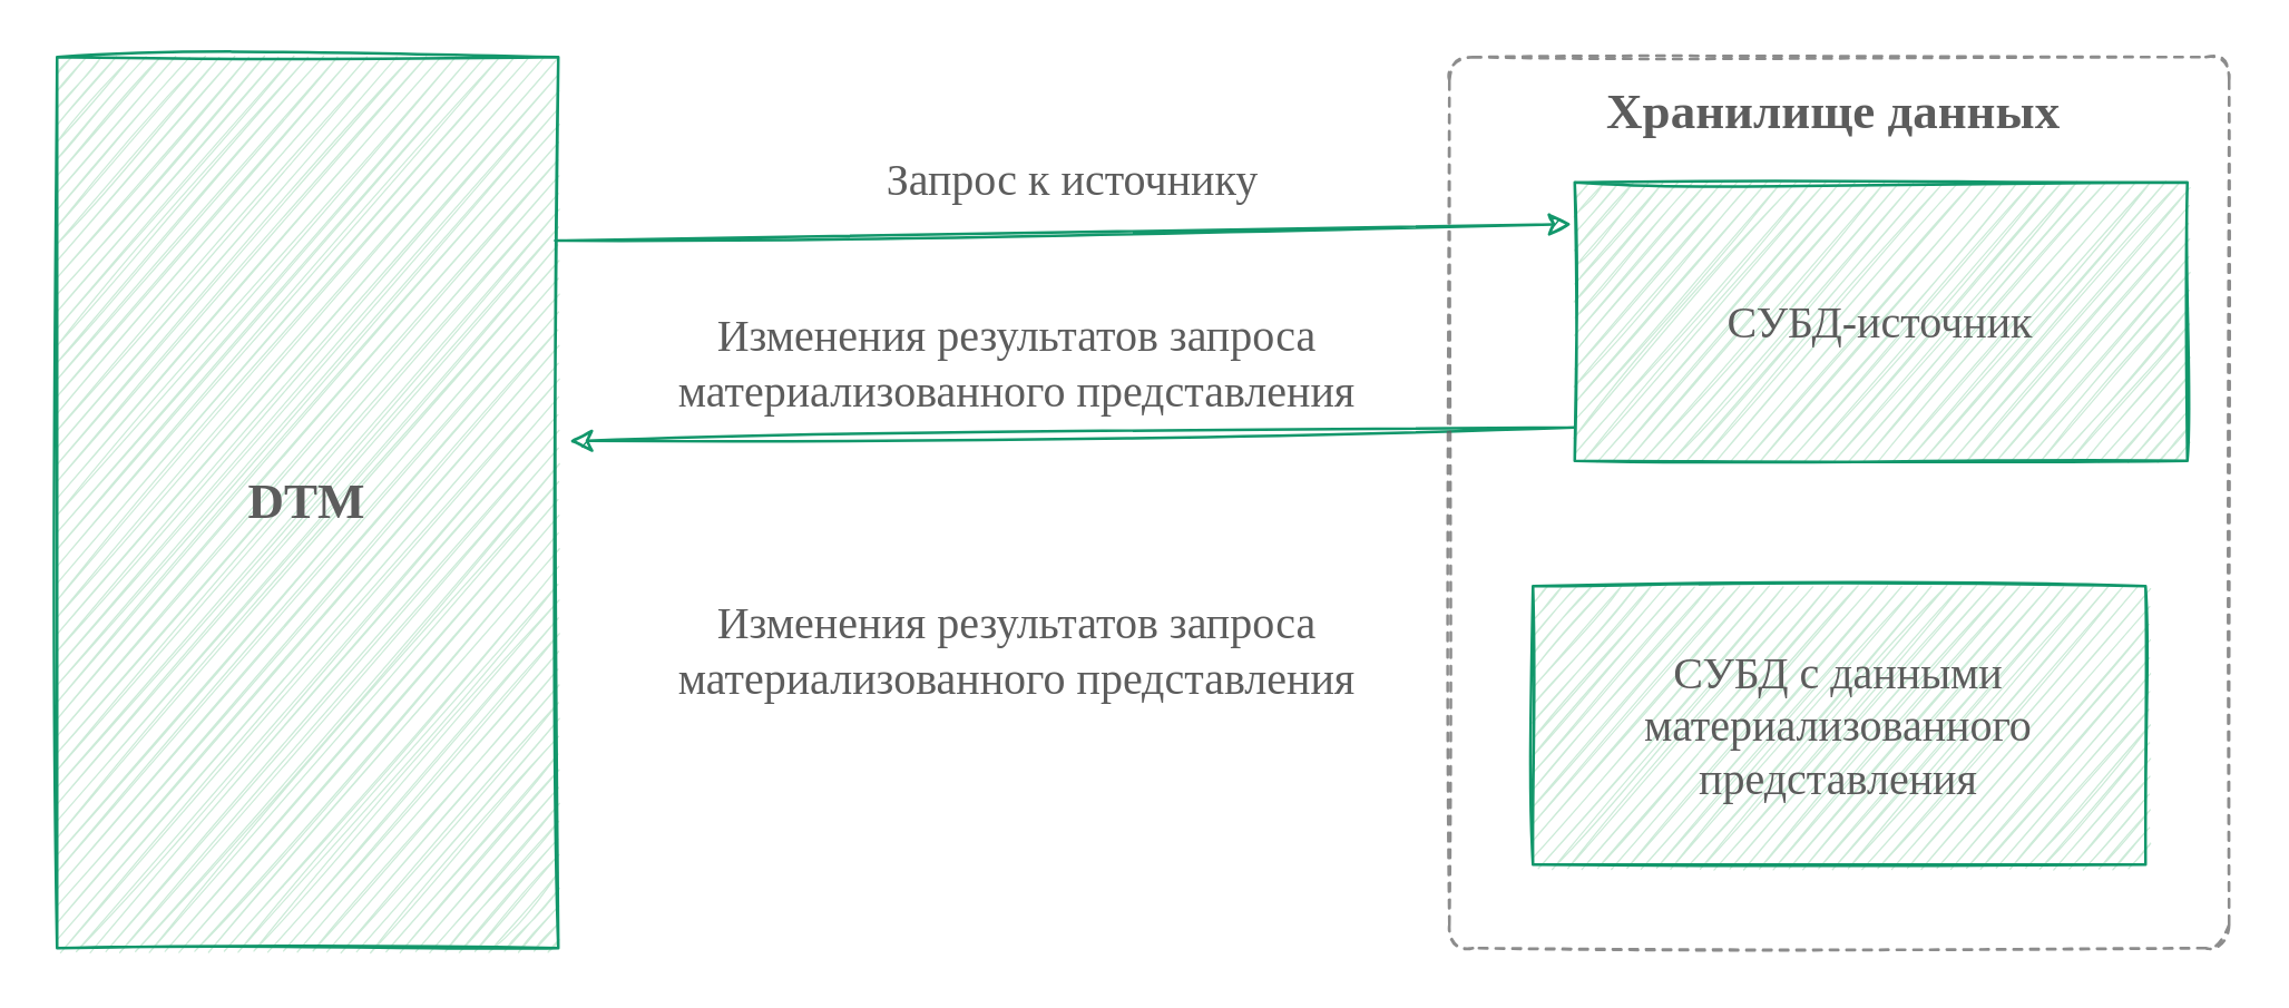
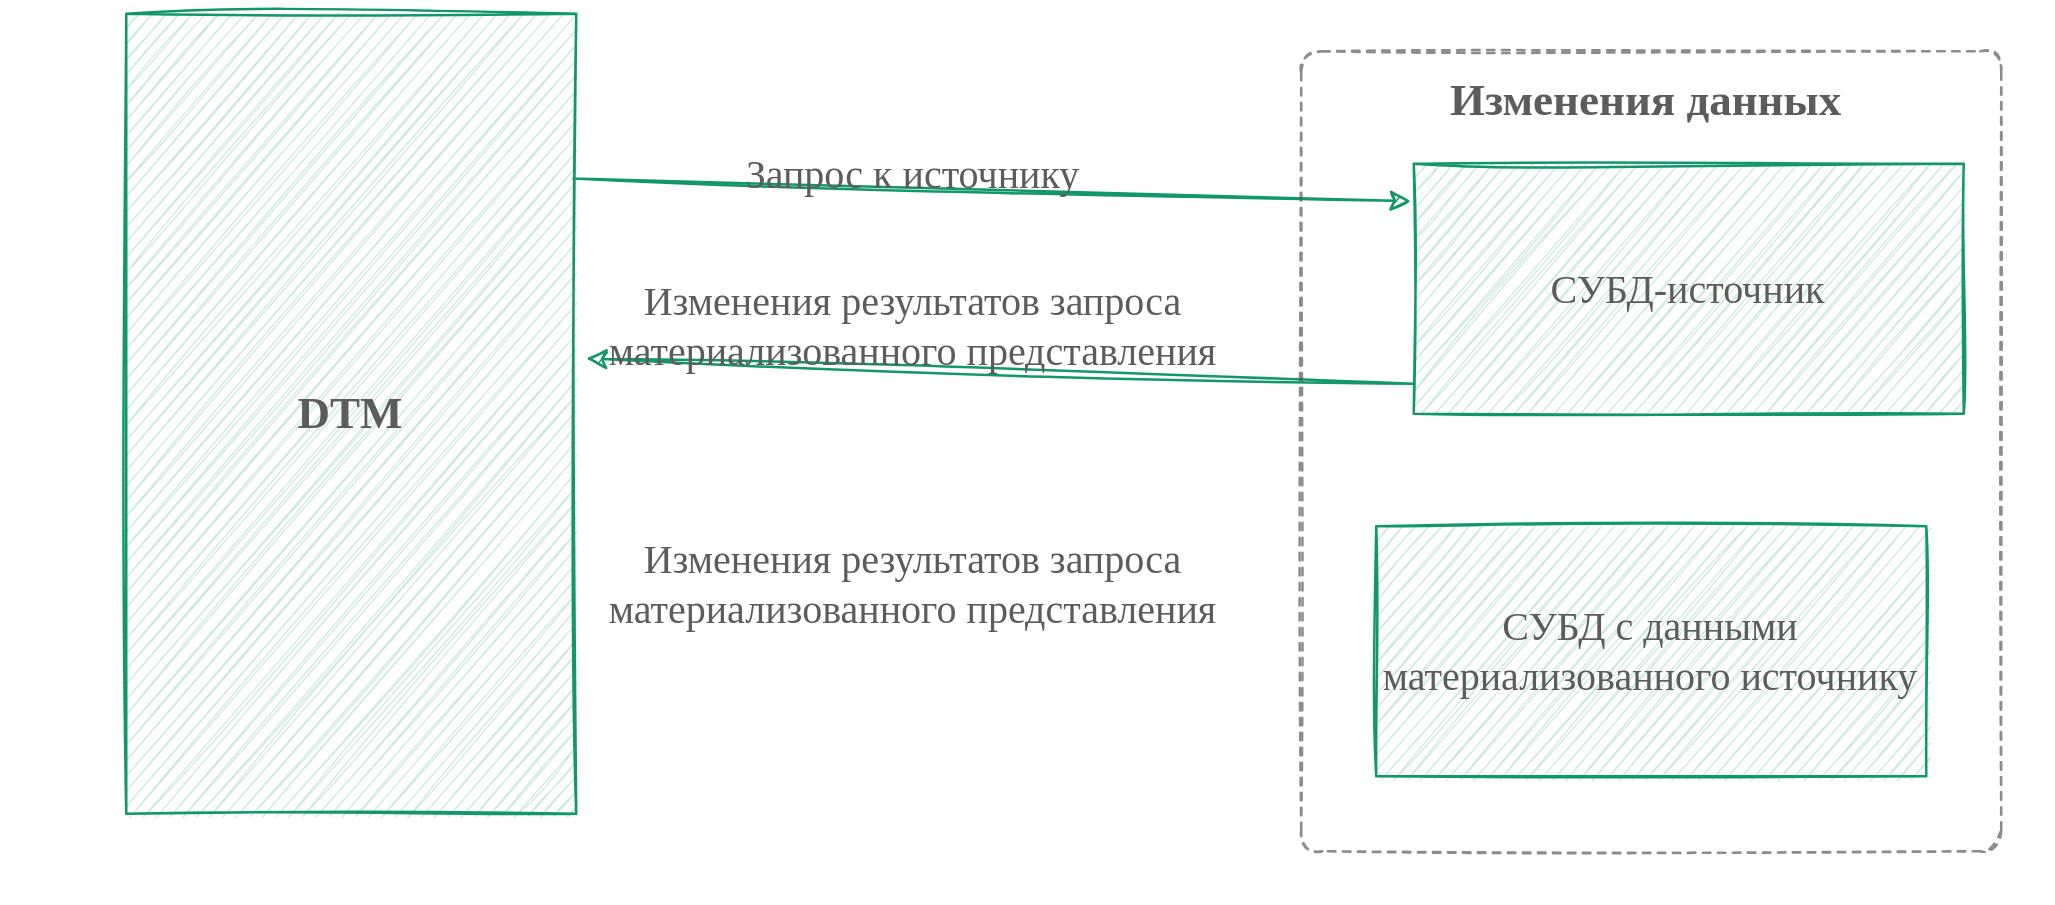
  <mxCell id="0" />
  <mxCell id="1" parent="0" />
- <mxCell id="2" value="&lt;font color=&quot;#5c5c5c&quot; size=&quot;1&quot;&gt;&lt;b style=&quot;font-size: 18px&quot;&gt;DTM&lt;/b&gt;&lt;/font&gt;" style="rounded=0;whiteSpace=wrap;html=1;fontStyle=0;sketch=1;fontFamily=Comic Sans MS;strokeColor=#12976B;fillColor=#CCEBD8;" vertex="1" parent="1"><mxGeometry x="20" y="20" width="180" height="320" as="geometry" /></mxCell>
+ <mxCell id="2" value="&lt;font color=&quot;#5c5c5c&quot; size=&quot;1&quot;&gt;&lt;b style=&quot;font-size: 18px&quot;&gt;DTM&lt;/b&gt;&lt;/font&gt;" style="rounded=0;whiteSpace=wrap;html=1;fontStyle=0;sketch=1;fontFamily=Comic Sans MS;strokeColor=#12976B;fillColor=#CCEBD8;" vertex="1" parent="1"><mxGeometry x="50" y="5" width="180" height="320" as="geometry" /></mxCell>
  <mxCell id="3" value="" style="endArrow=classic;html=1;shadow=0;fontFamily=Comic Sans MS;fontSize=11;sketch=1;strokeColor=#12976B;endFill=1;entryX=-0.005;entryY=0.15;entryDx=0;entryDy=0;entryPerimeter=0;exitX=0.994;exitY=0.206;exitDx=0;exitDy=0;exitPerimeter=0;" edge="1" parent="1" source="2" target="6"><mxGeometry width="50" height="50" relative="1" as="geometry"><mxPoint x="244" y="85" as="sourcePoint" /><mxPoint x="547" y="103" as="targetPoint" /></mxGeometry></mxCell>
  <mxCell id="4" value="" style="endArrow=none;html=1;shadow=0;fontFamily=Comic Sans MS;fontSize=11;sketch=1;strokeColor=#12976B;entryX=0;entryY=0.88;entryDx=0;entryDy=0;endFill=0;entryPerimeter=0;startArrow=classic;startFill=1;exitX=1.022;exitY=0.431;exitDx=0;exitDy=0;exitPerimeter=0;" edge="1" parent="1" source="2" target="6"><mxGeometry width="50" height="50" relative="1" as="geometry"><mxPoint x="243" y="158" as="sourcePoint" /><mxPoint x="550" y="280" as="targetPoint" /></mxGeometry></mxCell>
  <mxCell id="5" value="" style="rounded=1;whiteSpace=wrap;html=1;fillColor=none;arcSize=3;strokeColor=#5C5C5C;dashed=1;sketch=1;opacity=70;" vertex="1" parent="1"><mxGeometry x="520" y="20" width="280" height="320" as="geometry" /></mxCell>
  <mxCell id="6" value="&lt;font color=&quot;#5c5c5c&quot; size=&quot;3&quot;&gt;&lt;span&gt;СУБД-источник&lt;/span&gt;&lt;/font&gt;" style="rounded=0;whiteSpace=wrap;html=1;fontStyle=0;sketch=1;fontFamily=Comic Sans MS;strokeColor=#12976B;fillColor=#CCEBD8;" vertex="1" parent="1"><mxGeometry x="565" y="65" width="220" height="100" as="geometry" /></mxCell>
- <mxCell id="7" value="&lt;font color=&quot;#5c5c5c&quot; size=&quot;3&quot;&gt;&lt;span&gt;СУБД с данными материализованного представления&lt;/span&gt;&lt;/font&gt;" style="rounded=0;whiteSpace=wrap;html=1;fontStyle=0;sketch=1;fontFamily=Comic Sans MS;strokeColor=#12976B;fillColor=#CCEBD8;" vertex="1" parent="1"><mxGeometry x="550" y="210" width="220" height="100" as="geometry" /></mxCell>
- <mxCell id="8" value="&lt;font color=&quot;#5c5c5c&quot; face=&quot;Comic Sans MS&quot; size=&quot;1&quot;&gt;&lt;b style=&quot;font-size: 18px&quot;&gt;Хранилище данных&amp;nbsp;&lt;/b&gt;&lt;/font&gt;" style="text;html=1;strokeColor=none;fillColor=none;align=center;verticalAlign=middle;whiteSpace=wrap;rounded=0;" vertex="1" parent="1"><mxGeometry x="527.5" y="30" width="265" height="20" as="geometry" /></mxCell>
- <mxCell id="9" value="&lt;font color=&quot;#5c5c5c&quot; face=&quot;comic sans ms&quot; style=&quot;font-size: 16px&quot;&gt;Запрос к источнику&lt;/font&gt;" style="text;html=1;strokeColor=none;fillColor=none;align=center;verticalAlign=middle;whiteSpace=wrap;rounded=0;" vertex="1" parent="1"><mxGeometry x="285" y="54" width="200" height="20" as="geometry" /></mxCell>
+ <mxCell id="7" value="&lt;font color=&quot;#5c5c5c&quot; size=&quot;3&quot;&gt;&lt;span&gt;СУБД с данными материализованного источнику&lt;/span&gt;&lt;/font&gt;" style="rounded=0;whiteSpace=wrap;html=1;fontStyle=0;sketch=1;fontFamily=Comic Sans MS;strokeColor=#12976B;fillColor=#CCEBD8;" vertex="1" parent="1"><mxGeometry x="550" y="210" width="220" height="100" as="geometry" /></mxCell>
+ <mxCell id="8" value="&lt;font color=&quot;#5c5c5c&quot; face=&quot;Comic Sans MS&quot; size=&quot;1&quot;&gt;&lt;b style=&quot;font-size: 18px&quot;&gt;Изменения данных&amp;nbsp;&lt;/b&gt;&lt;/font&gt;" style="text;html=1;strokeColor=none;fillColor=none;align=center;verticalAlign=middle;whiteSpace=wrap;rounded=0;" vertex="1" parent="1"><mxGeometry x="527.5" y="30" width="265" height="20" as="geometry" /></mxCell>
+ <mxCell id="9" value="&lt;font color=&quot;#5c5c5c&quot; face=&quot;comic sans ms&quot; style=&quot;font-size: 16px&quot;&gt;Запрос к источнику&lt;/font&gt;" style="text;html=1;strokeColor=none;fillColor=none;align=center;verticalAlign=middle;whiteSpace=wrap;rounded=0;" vertex="1" parent="1"><mxGeometry x="265" y="59" width="200" height="20" as="geometry" /></mxCell>
  <mxCell id="10" value="&lt;font color=&quot;#5c5c5c&quot; face=&quot;comic sans ms&quot; style=&quot;font-size: 16px&quot;&gt;Изменения&amp;nbsp;результатов запроса&lt;br&gt;материализованного&amp;nbsp;представления&lt;br&gt;&lt;/font&gt;" style="text;html=1;strokeColor=none;fillColor=none;align=center;verticalAlign=middle;whiteSpace=wrap;rounded=0;" vertex="1" parent="1"><mxGeometry x="240" y="110" width="250" height="40" as="geometry" /></mxCell>
  <mxCell id="11" value="&lt;font color=&quot;#5c5c5c&quot; face=&quot;comic sans ms&quot; style=&quot;font-size: 16px&quot;&gt;Изменения&amp;nbsp;результатов запроса&lt;br&gt;материализованного&amp;nbsp;представления&lt;br&gt;&lt;/font&gt;" style="text;html=1;strokeColor=none;fillColor=none;align=center;verticalAlign=middle;whiteSpace=wrap;rounded=0;" vertex="1" parent="1"><mxGeometry x="240" y="213" width="250" height="40" as="geometry" /></mxCell>
